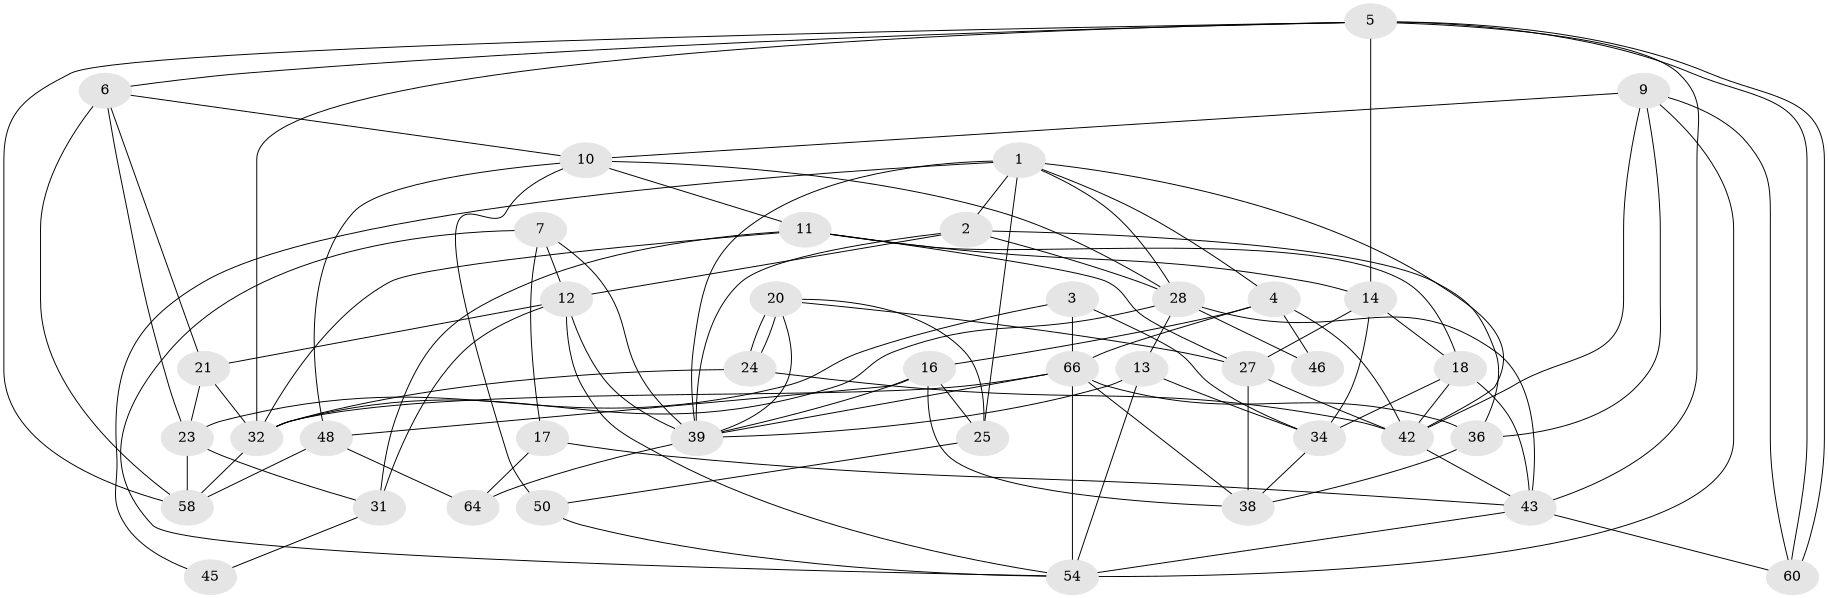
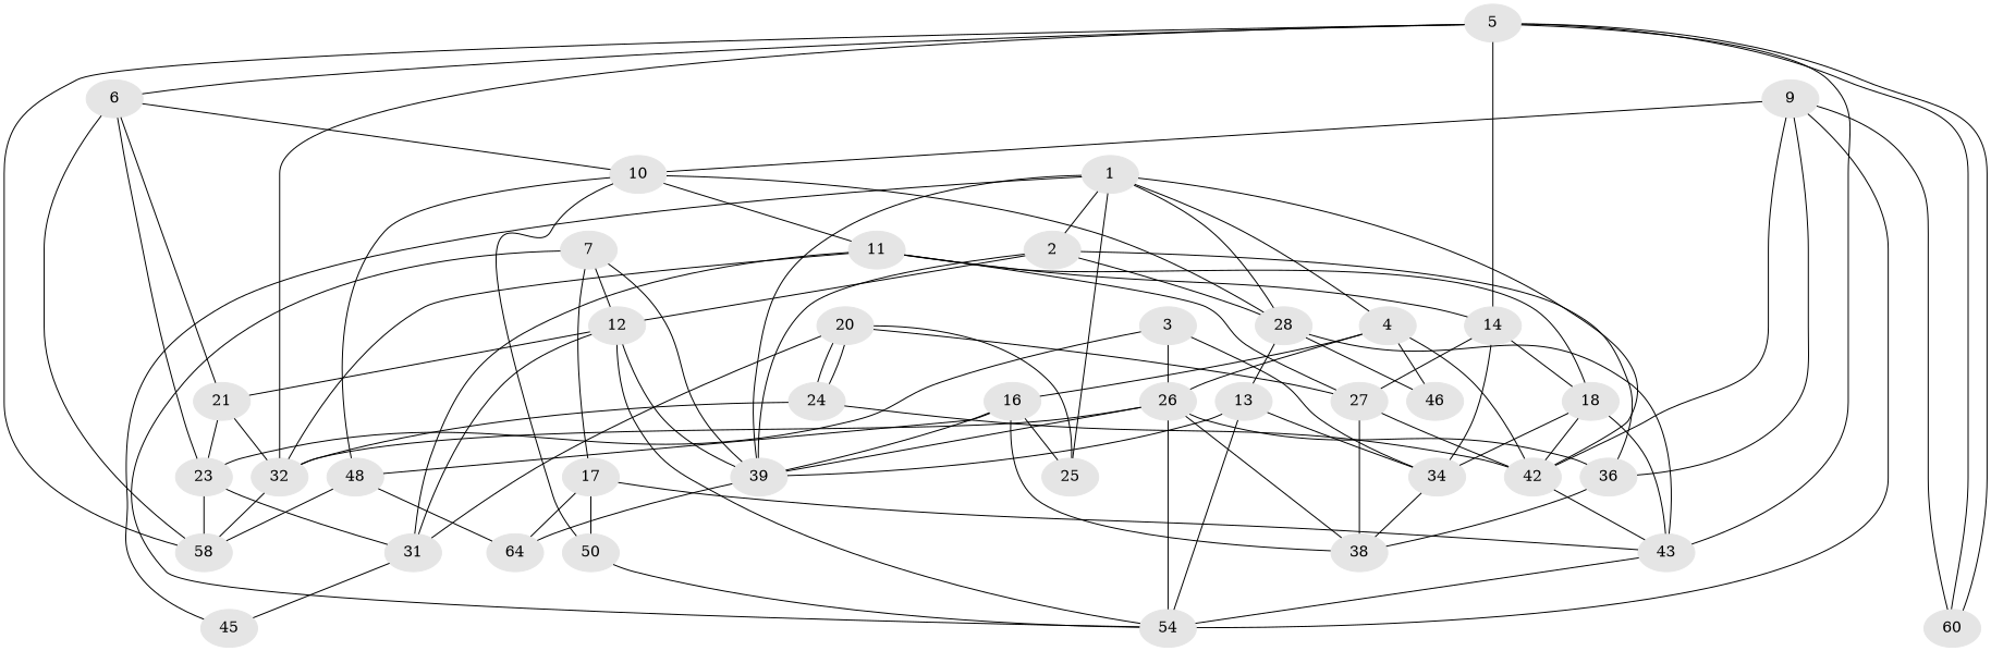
  graph {
    node [color=gray90 style=filled]
    1 [super="+22"]
    2 [super="+52"]
    4 [super="+19"]
    25
    28 [super="+47"]
    39 [super="+41"]
    42 [super="+44"]
    45
    12 [super="+61"]
    36
-   26 [super="+49" label=66]
+   26 [super="+49"]
    16 [super="+56"]
    46
    13
    32 [super="+48"]
    43 [super="+55"]
    64
    21
    54 [super="+62"]
    31
    34 [super="+51"]
    38 [super="+53"]
    23 [super="+30"]
    58
    3
    n26 [label=48 super="+57"]
    5 [super="+33"]
    6 [super="+65"]
    14 [super="+29"]
    60
    10 [super="+63"]
    18
    27 [super="+59"]
    11 [super="+35"]
    50
    7 [super="+8"]
    17
    9 [super="+15"]
    24 [super="+37"]
    20
    1 -- 2
    1 -- 4
    1 -- 25
    1 -- 28
    1 -- 39
    1 -- 42
    1 -- 45
    2 -- 28
    2 -- 39
    2 -- 12
    2 -- 36
    4 -- 42 [weight=2]
    4 -- 26
    4 -- 16
    4 -- 46
    28 -- 46
    28 -- 13
-   28 -- 32
    28 -- 43
    39 -- 64
    42 -- 43
    12 -- 39
    12 -- 21
    12 -- 54
    12 -- 31
    36 -- 38
    26 -- 39
    26 -- 36
    26 -- 32
    26 -- 54 [weight=2]
    26 -- 38
    16 -- 25
    16 -- 39
    16 -- 38
    16 -- n26
    13 -- 39
    13 -- 54
    13 -- 34
    32 -- 58
    43 -- 54
-   43 -- 60
    21 -- 32
    21 -- 23
    31 -- 45
    34 -- 38
    23 -- 31
    23 -- 58
    3 -- 26
    3 -- 34
    3 -- 23
    n26 -- 64
    n26 -- 58
    5 -- 32
    5 -- 43
    5 -- 58
    5 -- 6
    5 -- 14
    5 -- 60
    5 -- 60
    6 -- 21
    6 -- 23
    6 -- 58 [weight=2]
    6 -- 10
    14 -- 34 [weight=2]
    14 -- 18
    14 -- 27
    10 -- 28
    10 -- n26
    10 -- 11
    10 -- 50
    18 -- 42
    18 -- 43
    18 -- 34
    27 -- 42
    27 -- 38
    11 -- 32
    11 -- 31
    11 -- 14
    11 -- 18
    11 -- 27
    50 -- 54
    7 -- 39
    7 -- 12
    7 -- 54
    7 -- 17
    17 -- 43
    17 -- 64
-   25 -- 50
+   17 -- 50
    9 -- 42
    9 -- 36
    9 -- 54
    9 -- 60
    9 -- 10
    24 -- 42
    24 -- 32 [weight=2]
    20 -- 25
-   20 -- 39
+   20 -- 31
    20 -- 27
    20 -- 24
    20 -- 24
  }
